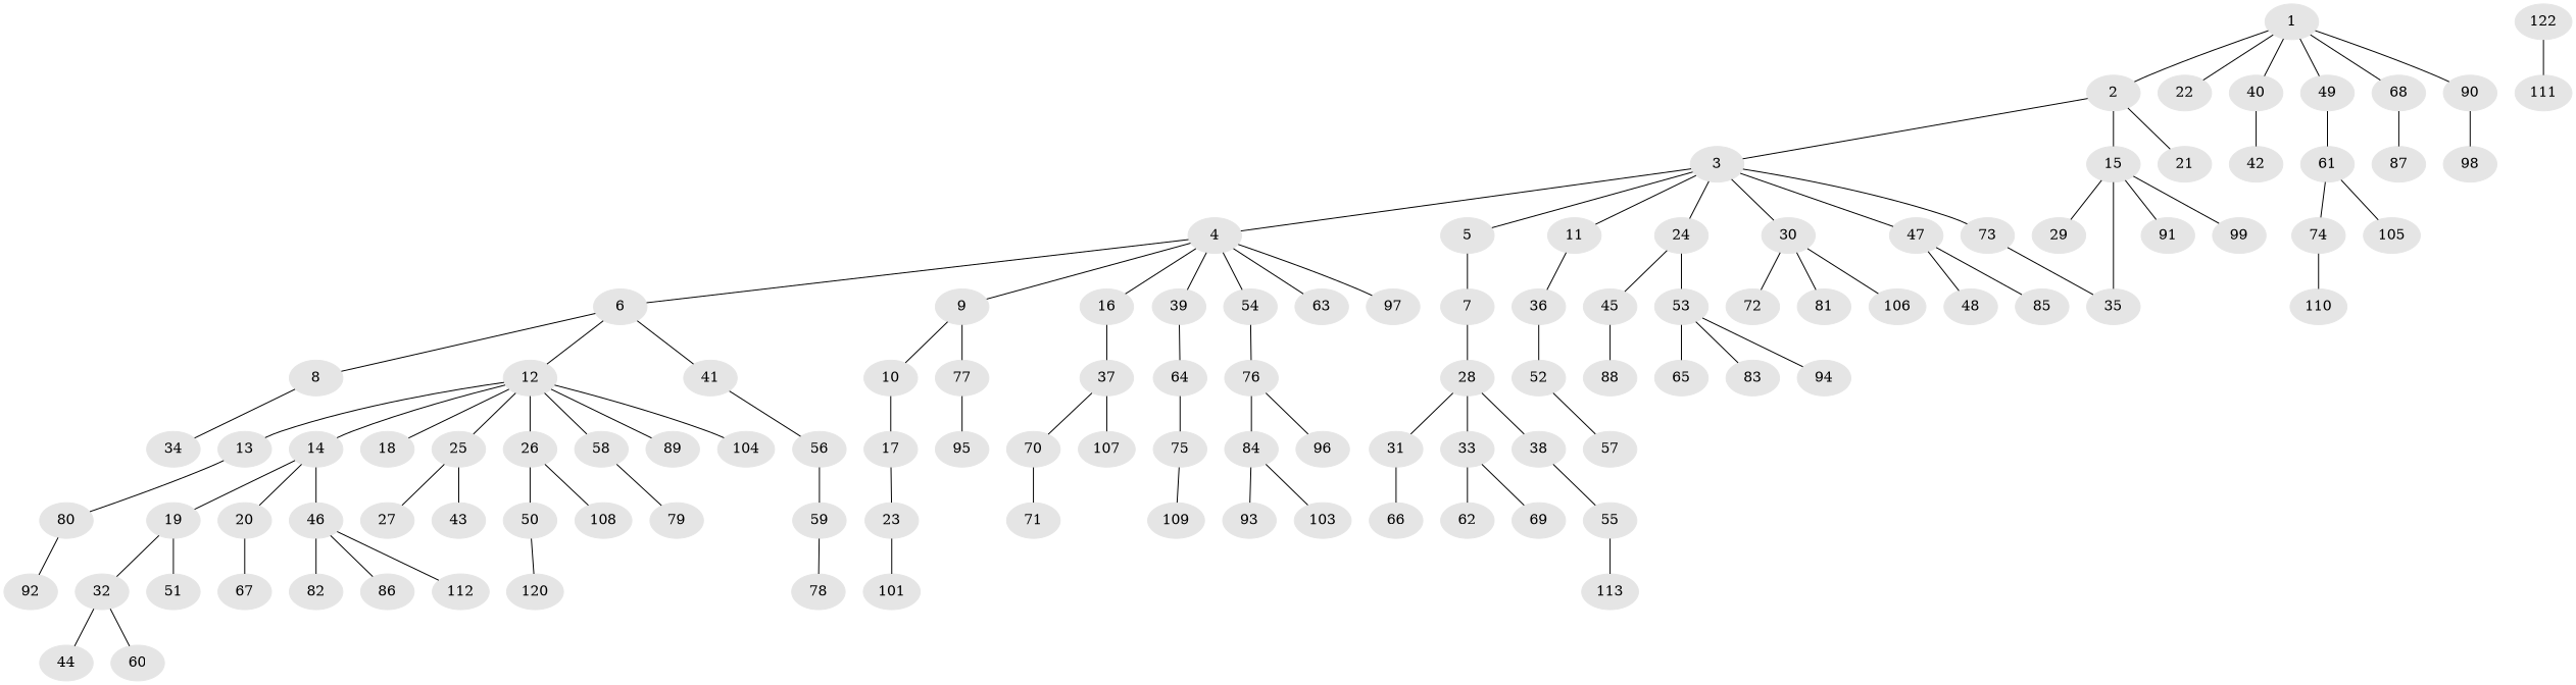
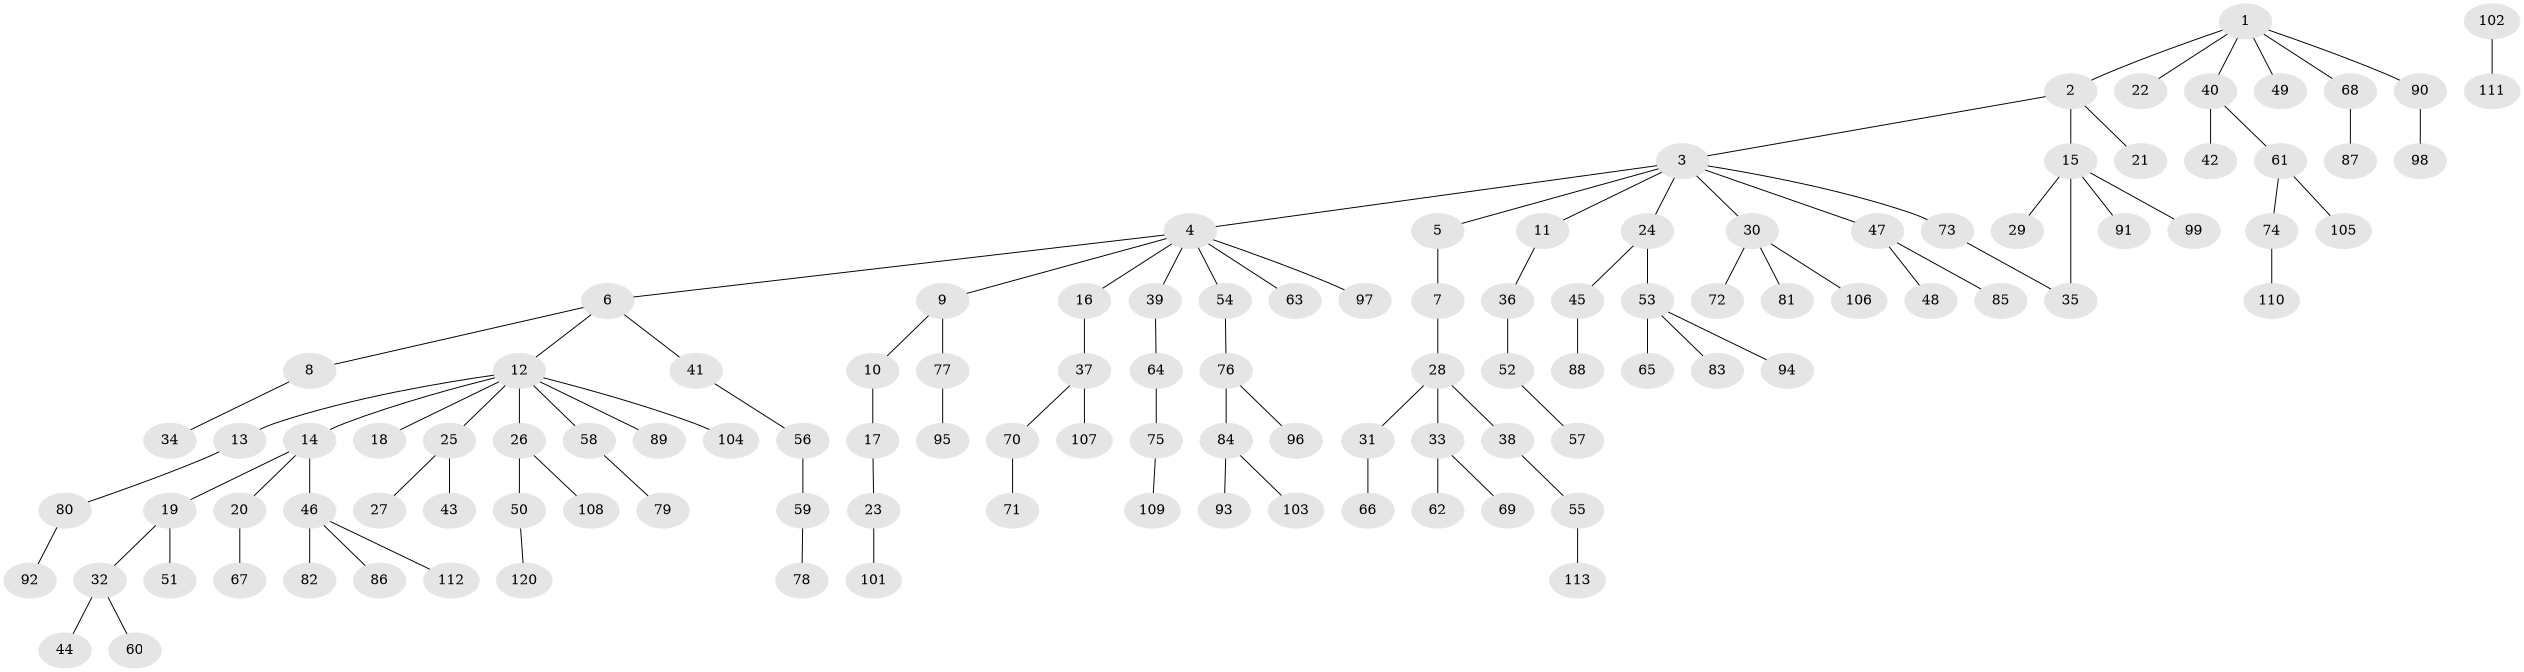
  graph {
    node [color=gray90 style=filled]
    1
    2
    22
    40
    49
    68
    90
    3
    15
    21
    42
    61
    87
    98
    4
    5
    11
    24
    30
    47
    73
    29
    35
    91
    99
    6
    9
    16
    39
    54
    63
    97
    7
    36
    45
    53
    72
    81
    106
    48
    85
    8
    12
    41
    10
    77
    37
    64
    76
    28
    34
    13
    14
    18
    25
    26
    58
    89
    104
    56
    31
    33
    38
    17
    95
    23
    52
    80
    19
    20
    46
    27
    43
    50
    108
    79
    92
    32
    51
    67
    82
    86
    112
    70
    107
    101
    44
    60
    88
    65
    83
    94
    n93 [label=120]
    66
    62
    69
    55
    57
    71
    113
    75
    74
    105
    59
    84
    96
    78
    110
    109
-   102 [label=122]
+   102
    111
    93
    103
    1 -- 2
    1 -- 22
    1 -- 40
    1 -- 49
    1 -- 68
    1 -- 90
    2 -- 3
    2 -- 15
    2 -- 21
    40 -- 42
-   49 -- 61
+   40 -- 61
    68 -- 87
    90 -- 98
    3 -- 4
    3 -- 5
    3 -- 11
    3 -- 24
    3 -- 30
    3 -- 47
    3 -- 73
    15 -- 29
    15 -- 35
    15 -- 91
    15 -- 99
    61 -- 74
    61 -- 105
    4 -- 6
    4 -- 9
    4 -- 16
    4 -- 39
    4 -- 54
    4 -- 63
    4 -- 97
    5 -- 7
    11 -- 36
    24 -- 45
    24 -- 53
    30 -- 72
    30 -- 81
    30 -- 106
    47 -- 48
    47 -- 85
    73 -- 35
    6 -- 8
    6 -- 12
    6 -- 41
    9 -- 10
    9 -- 77
    16 -- 37
    39 -- 64
    54 -- 76
    7 -- 28
    36 -- 52
    45 -- 88
    53 -- 65
    53 -- 83
    53 -- 94
    8 -- 34
    12 -- 13
    12 -- 14
    12 -- 18
    12 -- 25
    12 -- 26
    12 -- 58
    12 -- 89
    12 -- 104
    41 -- 56
    10 -- 17
    77 -- 95
    37 -- 70
    37 -- 107
    64 -- 75
    76 -- 84
    76 -- 96
    28 -- 31
    28 -- 33
    28 -- 38
    13 -- 80
    14 -- 19
    14 -- 20
    14 -- 46
    25 -- 27
    25 -- 43
    26 -- 50
    26 -- 108
    58 -- 79
    56 -- 59
    31 -- 66
    33 -- 62
    33 -- 69
    38 -- 55
    17 -- 23
    23 -- 101
    52 -- 57
    80 -- 92
    19 -- 32
    19 -- 51
    20 -- 67
    46 -- 82
    46 -- 86
    46 -- 112
    50 -- n93
    32 -- 44
    32 -- 60
    70 -- 71
    55 -- 113
    75 -- 109
    74 -- 110
    59 -- 78
    84 -- 93
    84 -- 103
    102 -- 111
  }
